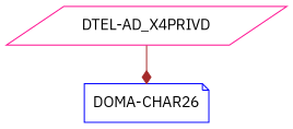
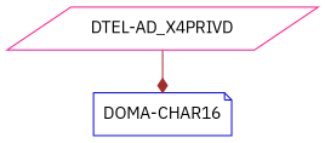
  digraph {
    fontname="IBM Plex Sans"
    node [fontname="IBM Plex Sans"]
    "DTEL-AD_X4PRIVD" [color=deeppink shape=parallelogram]
-   "DOMA-CHAR16" [color=blue shape=note label="DOMA-CHAR26"]
+   "DOMA-CHAR16" [color=blue shape=note]
    "DTEL-AD_X4PRIVD" -> "DOMA-CHAR16" [color=brown arrowhead=diamond fontname="IBM Plex Sans"]
  }
